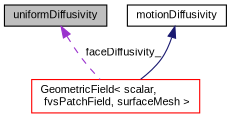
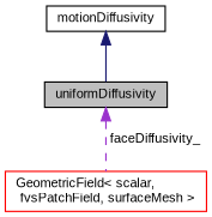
  digraph {
    fontname="Liberation Sans"
    node [color=black fontname="Liberation Sans" fontsize=10 shape=record]
    edge [dir=back fontname="Liberation Sans" fontsize=10 labelfontname=FreeSans labelfontsize=10]
    n1 [fillcolor=grey75 fontcolor=black height=0.2 label=uniformDiffusivity style=filled width=0.4]
    n2 [color=red height=0.2 label="GeometricField\< scalar,\l fvsPatchField, surfaceMesh \>" width=0.4]
    n3 [height=0.2 label=motionDiffusivity width=0.4]
    n1 -> n2 [color=darkorchid3 label=" faceDiffusivity_" style=dashed]
-   n3 -> n2 [color=midnightblue style=solid]
+   n3 -> n1 [color=midnightblue style=solid]
  }
